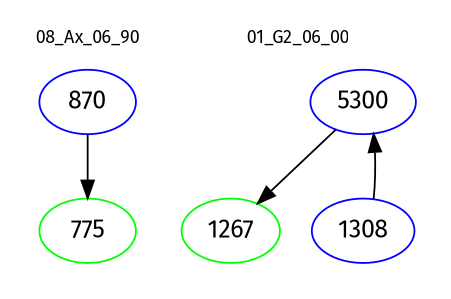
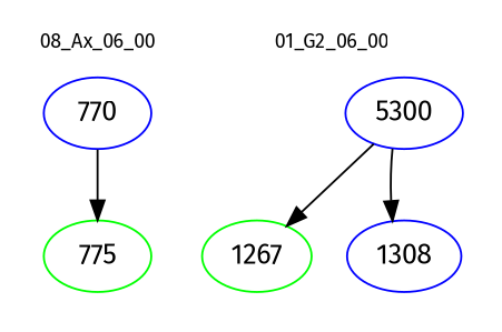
  digraph {
    fontname="Fira Sans"
    node [color=blue fontname="Fira Sans"]
    edge [color=black fontname="Fira Sans"]
-   n1 [label=870]
+   n1 [label=770]
    n2 [color=green label=775]
    n3 [label=5300]
    n4 [color=green label=1267]
    n5 [label=1308]
    subgraph cluster_1 {
      color=white
      fontsize=10
-     label="08_Ax_06_90"
+     label="08_Ax_06_00"
      n1
      n2
    }
    subgraph cluster_2 {
      color=white
      fontsize=10
      label="01_G2_06_00"
      n3
      n4
      n5
    }
    n1 -> n2
    n3 -> n4
-   n5 -> n3
+   n3 -> n5
  }
